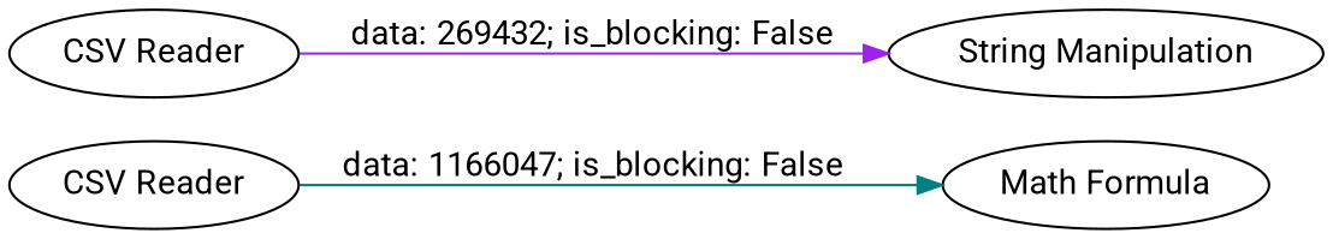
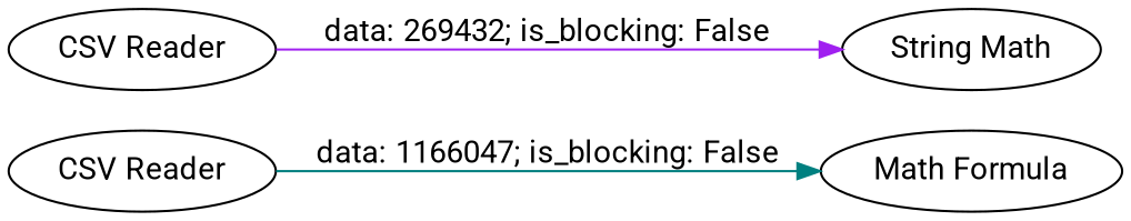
  digraph {
    rankdir=LR
    fontname=Roboto
    node [fontname=Roboto]
    edge [fontname=Roboto]
    n1 [label="CSV Reader"]
    n2 [label="Math Formula"]
-   n3 [label="String Manipulation"]
+   n3 [label="String Math"]
    n4 [label="CSV Reader"]
    n1 -> n2 [label="data: 1166047; is_blocking: False" color=teal]
    n4 -> n3 [label="data: 269432; is_blocking: False" color=purple]
  }
